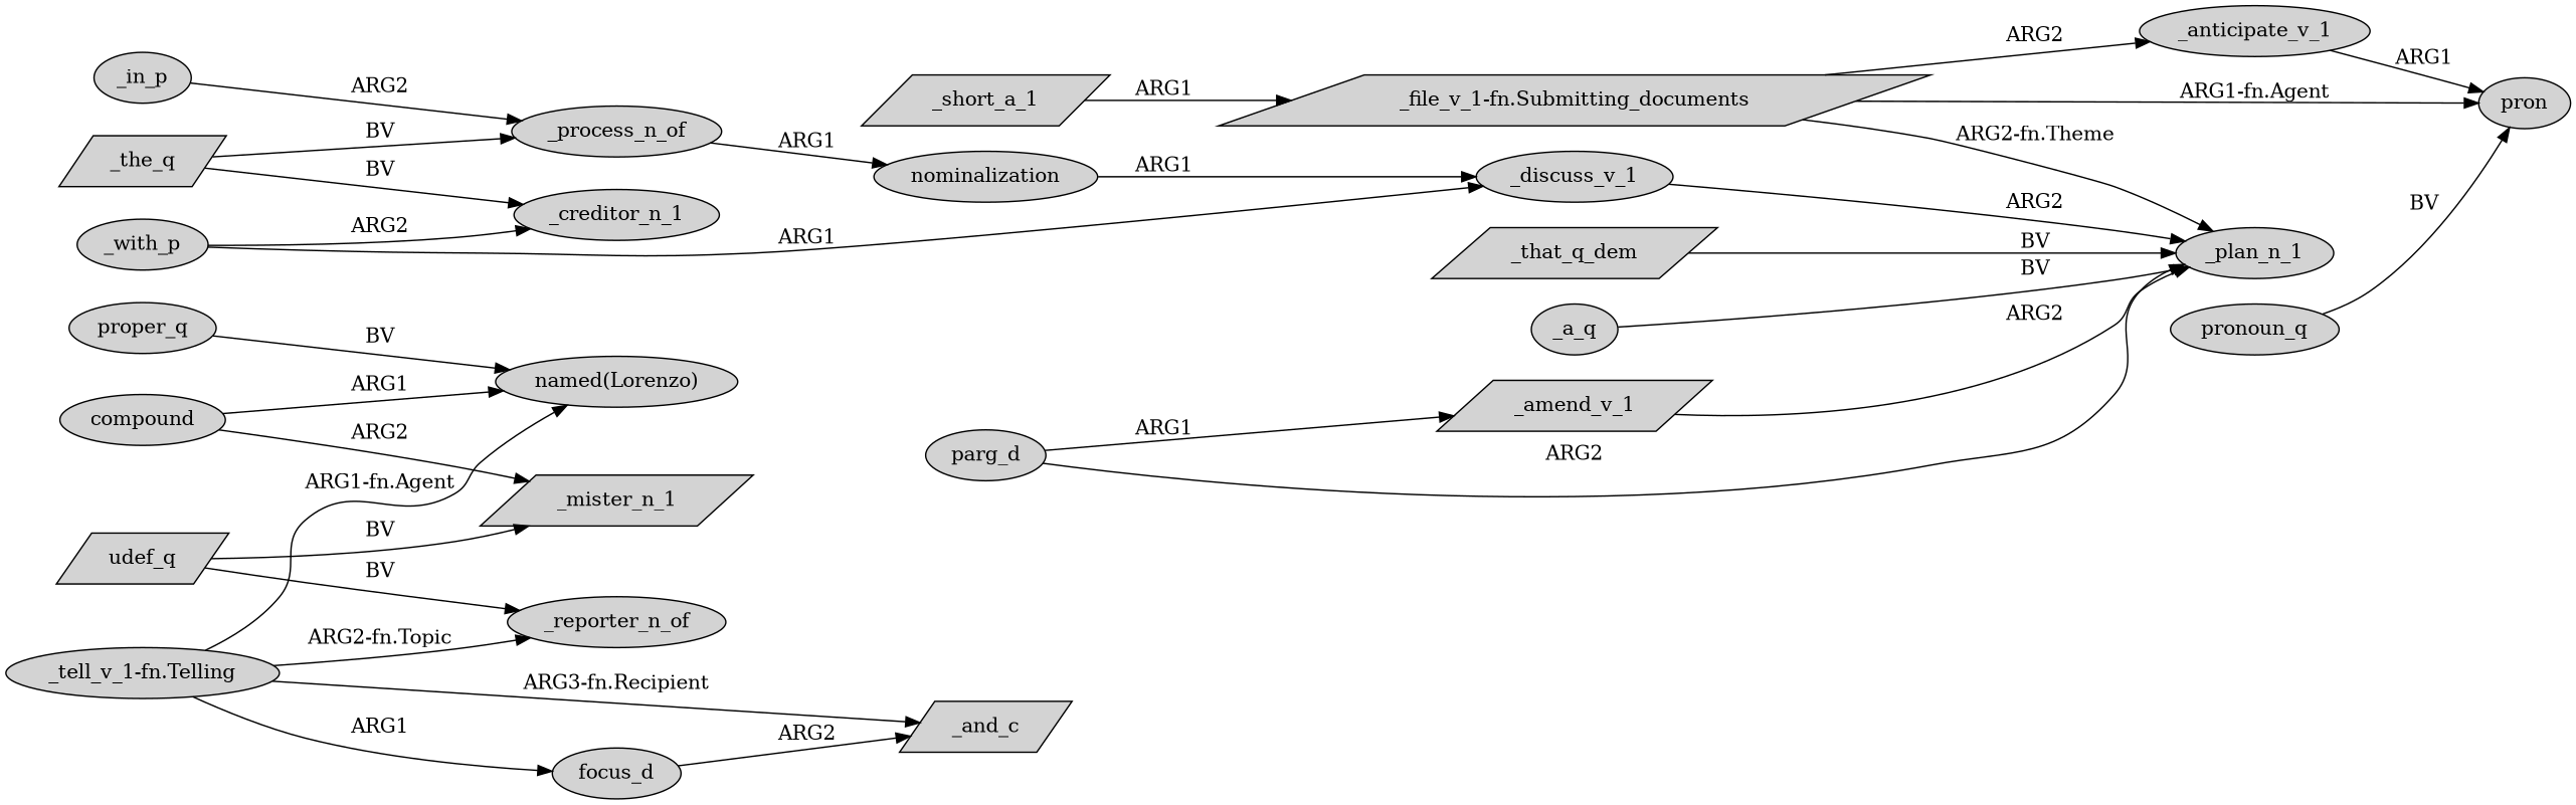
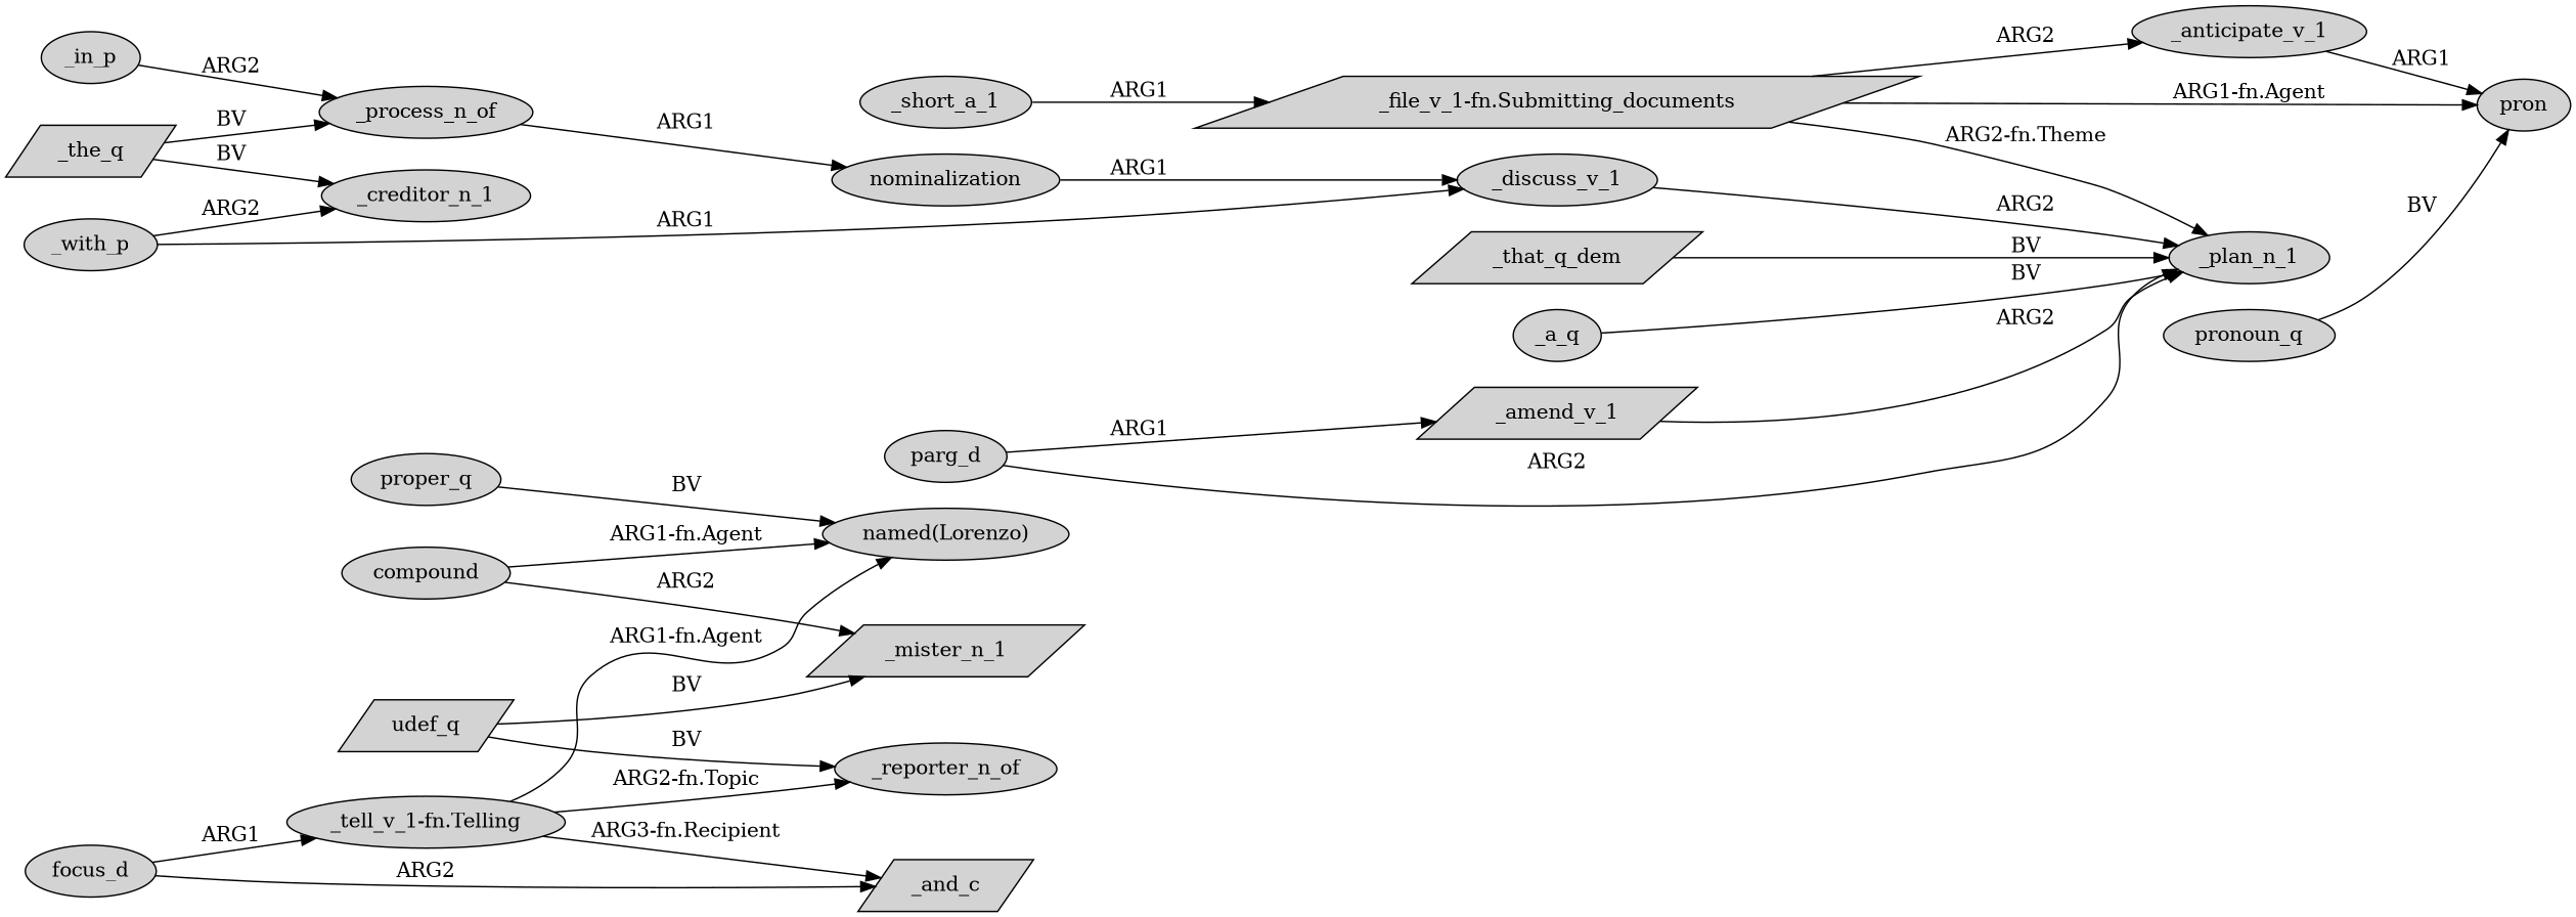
  digraph {
    rankdir=LR
    node [shape=ellipse style=filled]
    compound
    "named(Lorenzo)"
    _mister_n_1 [shape=parallelogram]
    _in_p
    _process_n_of
    nominalization
    proper_q
    _discuss_v_1
    _anticipate_v_1
    pron
    "_file_v_1-fn.Submitting_documents" [shape=parallelogram]
    _plan_n_1
    udef_q [shape=parallelogram]
    _reporter_n_of
    _the_q [shape=parallelogram]
    _creditor_n_1
    parg_d
    _amend_v_1 [shape=parallelogram]
    _with_p
    _and_c [shape=parallelogram]
    focus_d
    "_tell_v_1-fn.Telling"
    _that_q_dem [shape=parallelogram]
    pronoun_q
    _a_q
-   _short_a_1 [shape=parallelogram]
-   compound -> "named(Lorenzo)" [label=ARG1]
+   _short_a_1
+   compound -> "named(Lorenzo)" [label="ARG1-fn.Agent"]
    compound -> _mister_n_1 [label=ARG2]
    _in_p -> _process_n_of [label=ARG2]
    _process_n_of -> nominalization [label=ARG1]
    nominalization -> _discuss_v_1 [label=ARG1]
    proper_q -> "named(Lorenzo)" [label=BV]
    _discuss_v_1 -> _plan_n_1 [label=ARG2]
    _anticipate_v_1 -> pron [label=ARG1]
    "_file_v_1-fn.Submitting_documents" -> _anticipate_v_1 [label=ARG2]
    "_file_v_1-fn.Submitting_documents" -> pron [label="ARG1-fn.Agent"]
    "_file_v_1-fn.Submitting_documents" -> _plan_n_1 [label="ARG2-fn.Theme"]
    udef_q -> _mister_n_1 [label=BV]
    udef_q -> _reporter_n_of [label=BV]
    _the_q -> _process_n_of [label=BV]
    _the_q -> _creditor_n_1 [label=BV]
    parg_d -> _plan_n_1 [label=ARG2]
    parg_d -> _amend_v_1 [label=ARG1]
    _amend_v_1 -> _plan_n_1 [label=ARG2]
    _with_p -> _discuss_v_1 [label=ARG1]
    _with_p -> _creditor_n_1 [label=ARG2]
    focus_d -> _and_c [label=ARG2]
-   "_tell_v_1-fn.Telling" -> focus_d [label=ARG1]
+   focus_d -> "_tell_v_1-fn.Telling" [label=ARG1]
    "_tell_v_1-fn.Telling" -> "named(Lorenzo)" [label="ARG1-fn.Agent"]
    "_tell_v_1-fn.Telling" -> _reporter_n_of [label="ARG2-fn.Topic"]
    "_tell_v_1-fn.Telling" -> _and_c [label="ARG3-fn.Recipient"]
    _that_q_dem -> _plan_n_1 [label=BV]
    pronoun_q -> pron [label=BV]
    _a_q -> _plan_n_1 [label=BV]
    _short_a_1 -> "_file_v_1-fn.Submitting_documents" [label=ARG1]
  }
